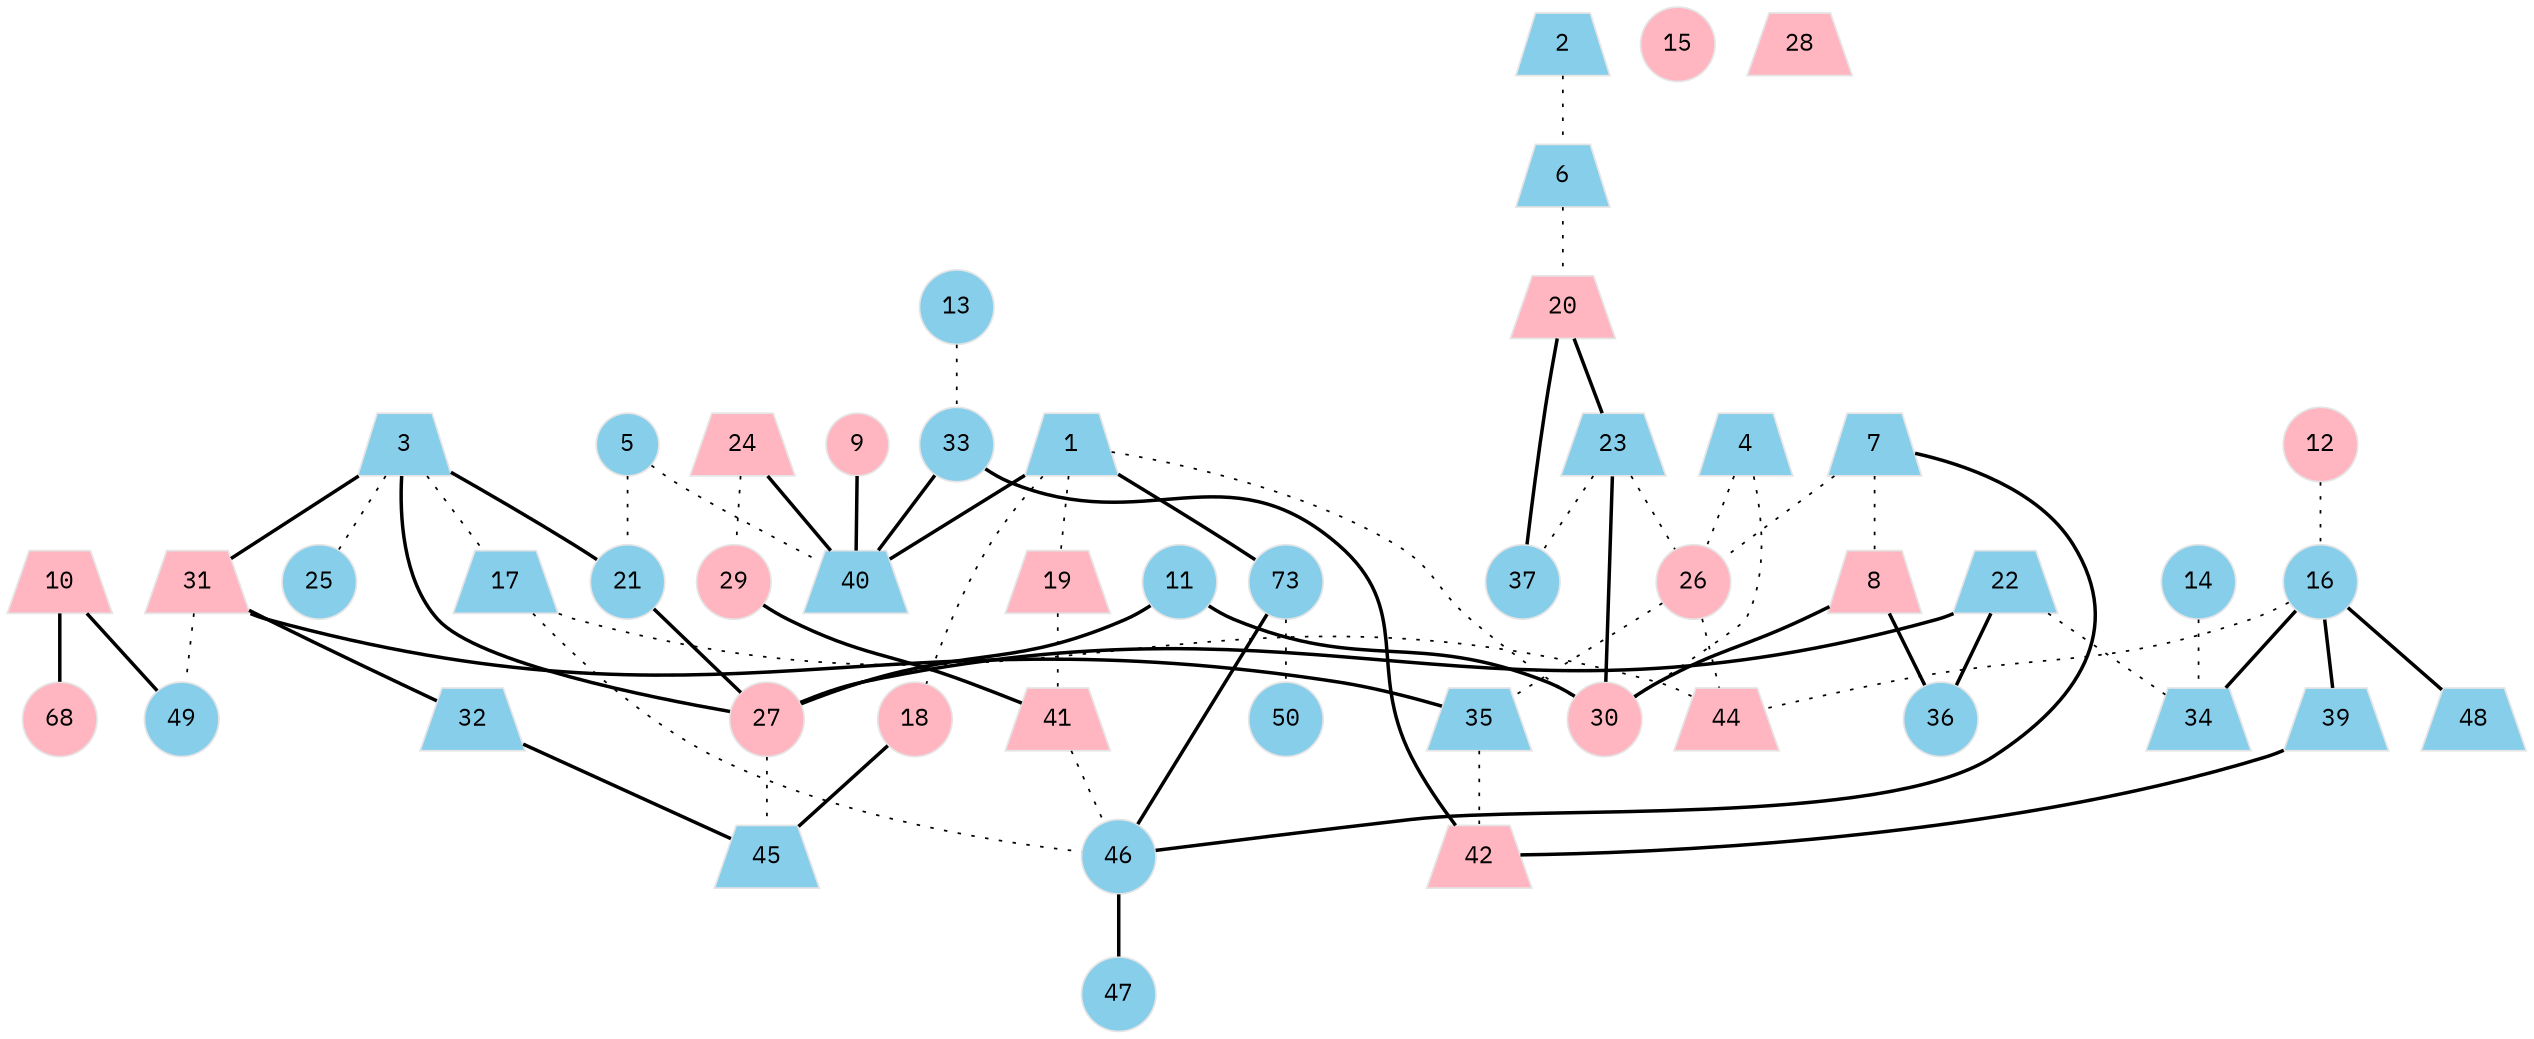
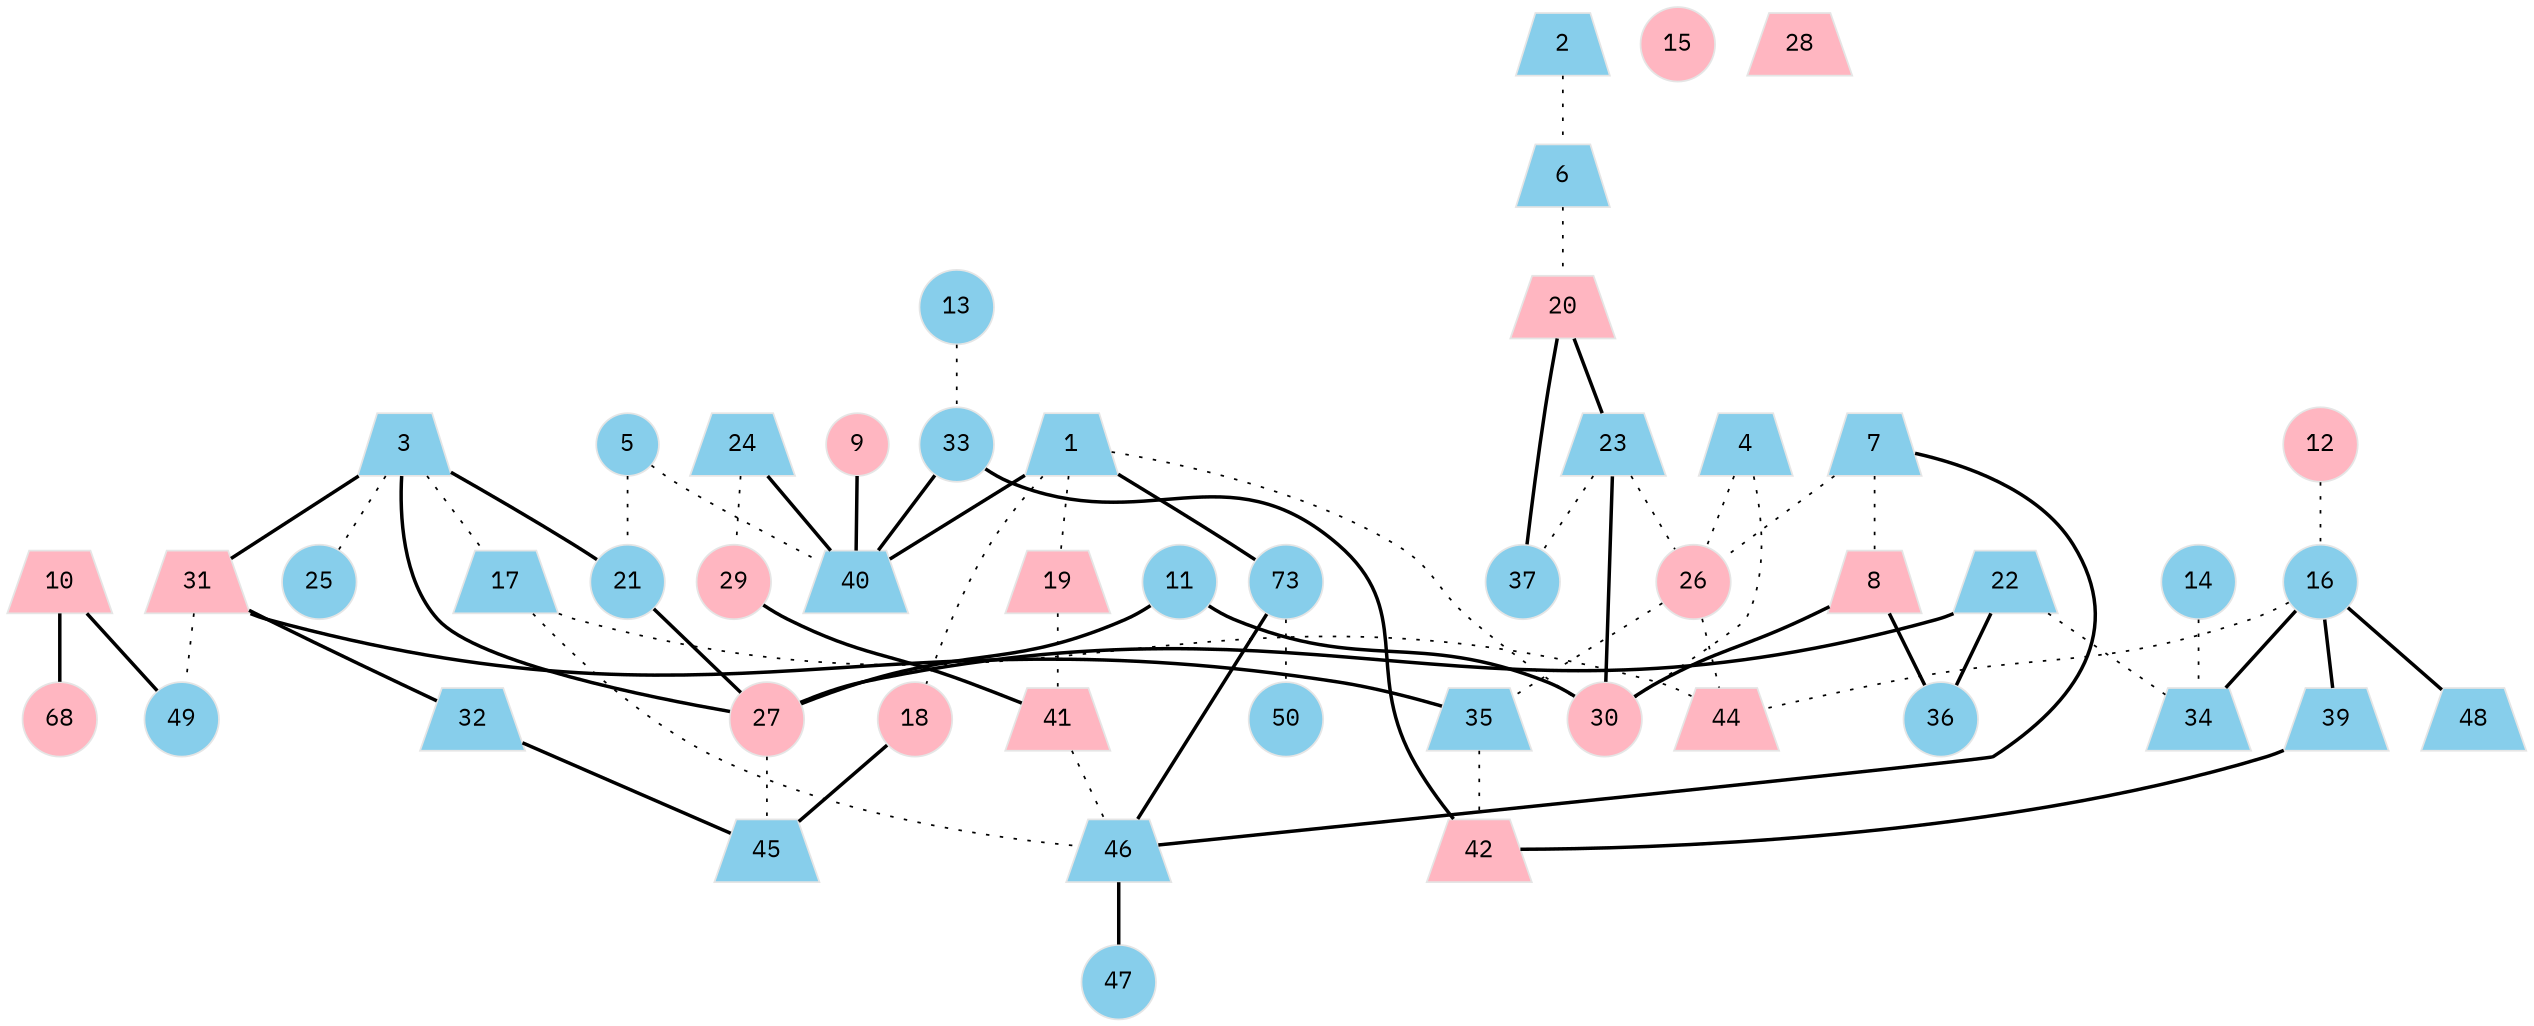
  graph {
    fontname="IBM Plex Mono"
    node [color=gray90 fillcolor=skyblue fontname="IBM Plex Mono" shape=trapezium style=filled]
    edge [fontname="IBM Plex Mono" style=bold]
    18 [fillcolor=lightpink shape=circle]
    1
    19 [fillcolor=lightpink]
    30 [fillcolor=lightpink shape=circle]
    40
    n6 [label=73 shape=circle]
    45
    41 [fillcolor=lightpink]
-   46 [shape=circle]
+   46
    50 [shape=circle]
    2
    6
    20 [fillcolor=lightpink]
    3
    17
    21 [shape=circle]
    25 [shape=circle]
    27 [fillcolor=lightpink shape=circle]
    31 [fillcolor=lightpink]
    44 [fillcolor=lightpink]
    49 [shape=circle]
    35
    32
    4
    26 [fillcolor=lightpink shape=circle]
    5 [shape=circle]
    23
    37 [shape=circle]
    7
    8 [fillcolor=lightpink]
    36 [shape=circle]
    47 [shape=circle]
    9 [fillcolor=lightpink shape=circle]
    10 [fillcolor=lightpink]
    n35 [fillcolor=lightpink label=68 shape=circle]
    11 [shape=circle]
    12 [fillcolor=lightpink shape=circle]
    16 [shape=circle]
    34
    39
    48
    13 [shape=circle]
    33 [shape=circle]
    42 [fillcolor=lightpink]
    14 [shape=circle]
    15 [fillcolor=lightpink shape=circle]
    22
-   24 [fillcolor=lightpink]
+   24
    29 [fillcolor=lightpink shape=circle]
    28 [fillcolor=lightpink]
    18 -- 45
    1 -- 18 [style=dotted]
    1 -- 19 [style=dotted]
    1 -- 30 [style=dotted]
    1 -- 40
    1 -- n6
    19 -- 41 [style=dotted]
    n6 -- 46
    n6 -- 50 [style=dotted]
    41 -- 46 [style=dotted]
    46 -- 47
    2 -- 6 [style=dotted]
    6 -- 20 [style=dotted]
    20 -- 23
    20 -- 37
    3 -- 17 [style=dotted]
    3 -- 21
    3 -- 25 [style=dotted]
    3 -- 27
    3 -- 31
    17 -- 46 [style=dotted]
    17 -- 44 [style=dotted]
    21 -- 27
    27 -- 45 [style=dotted]
    31 -- 49 [style=dotted]
    31 -- 35
    31 -- 32
    35 -- 42 [style=dotted]
    32 -- 45
    4 -- 30 [style=dotted]
    4 -- 26 [style=dotted]
    26 -- 44 [style=dotted]
    26 -- 35 [style=dotted]
    5 -- 40 [style=dotted]
    5 -- 21 [style=dotted]
    23 -- 30
    23 -- 26 [style=dotted]
    23 -- 37 [style=dotted]
    7 -- 46
    7 -- 26 [style=dotted]
    7 -- 8 [style=dotted]
    8 -- 30
    8 -- 36
    9 -- 40
    10 -- 49
    10 -- n35
    11 -- 30
    11 -- 27
    12 -- 16 [style=dotted]
    16 -- 44 [style=dotted]
    16 -- 34
    16 -- 39
    16 -- 48
    39 -- 42
    13 -- 33 [style=dotted]
    33 -- 40
    33 -- 42
    14 -- 34 [style=dotted]
    22 -- 27
    22 -- 36
    22 -- 34 [style=dotted]
    24 -- 40
    24 -- 29 [style=dotted]
    29 -- 41
  }
